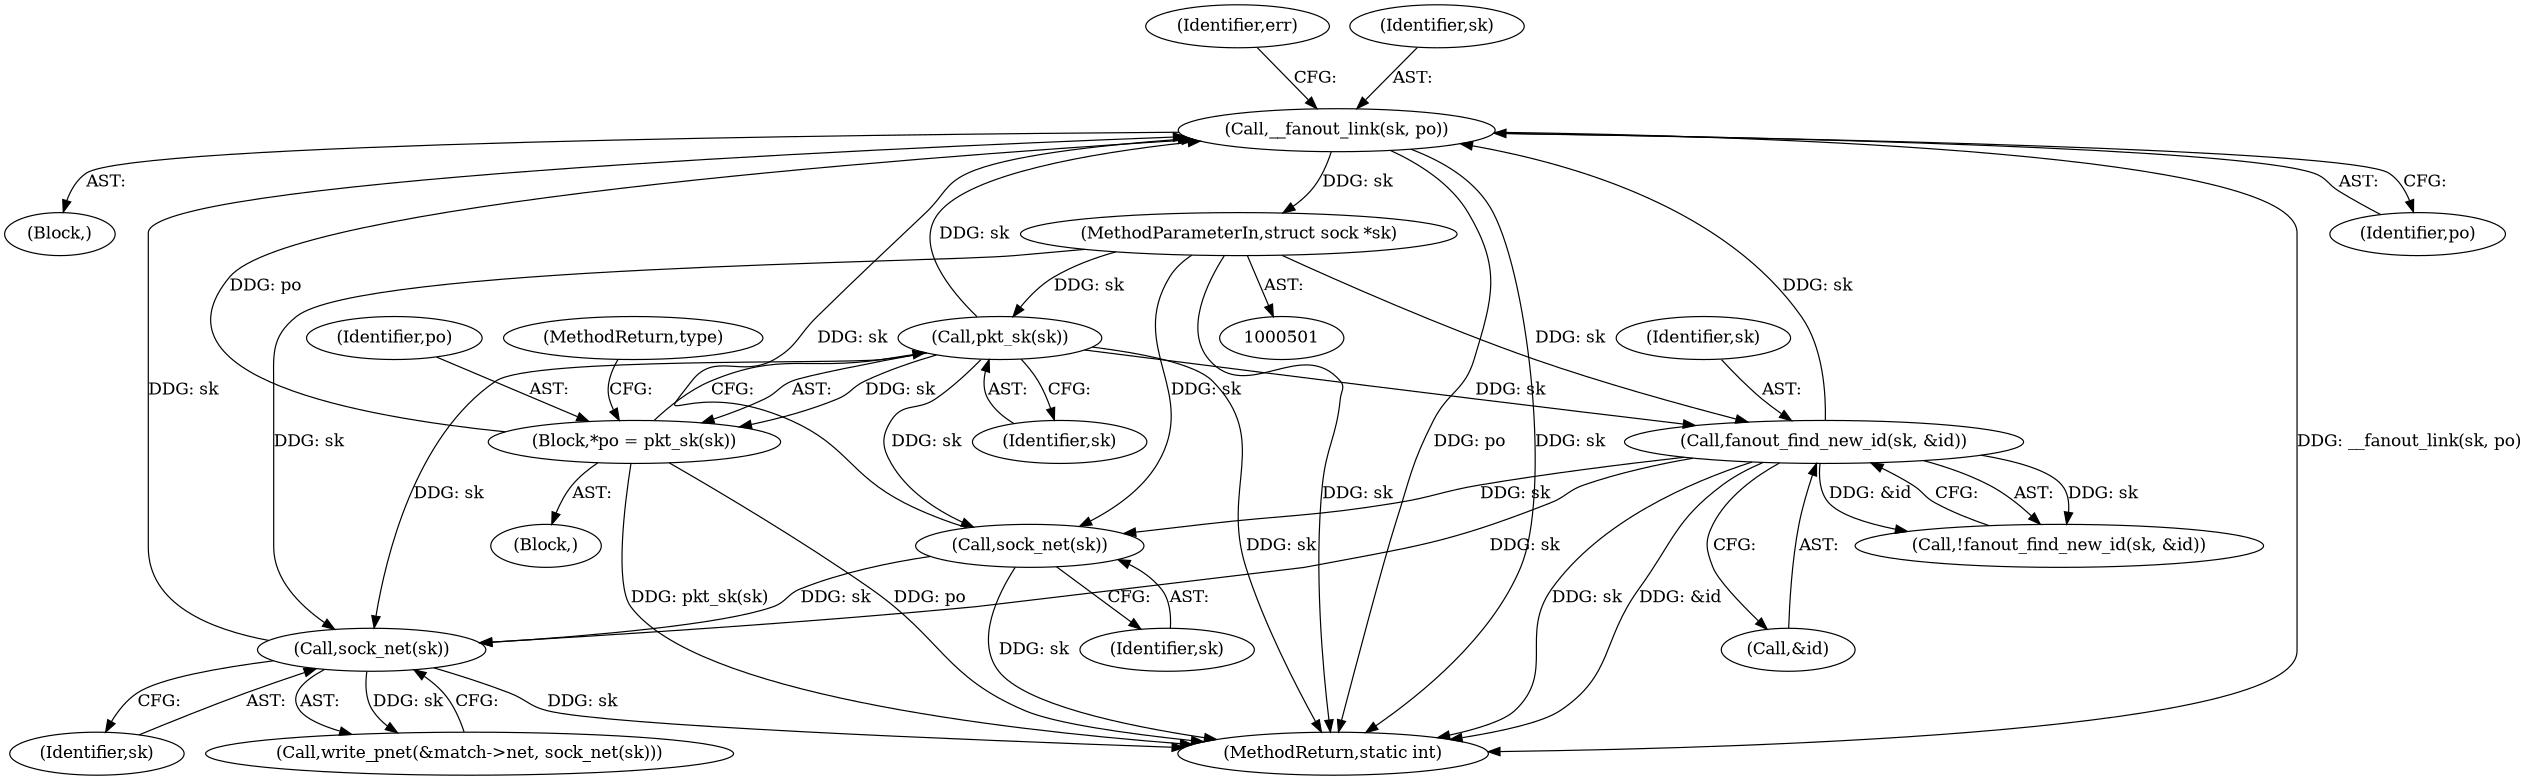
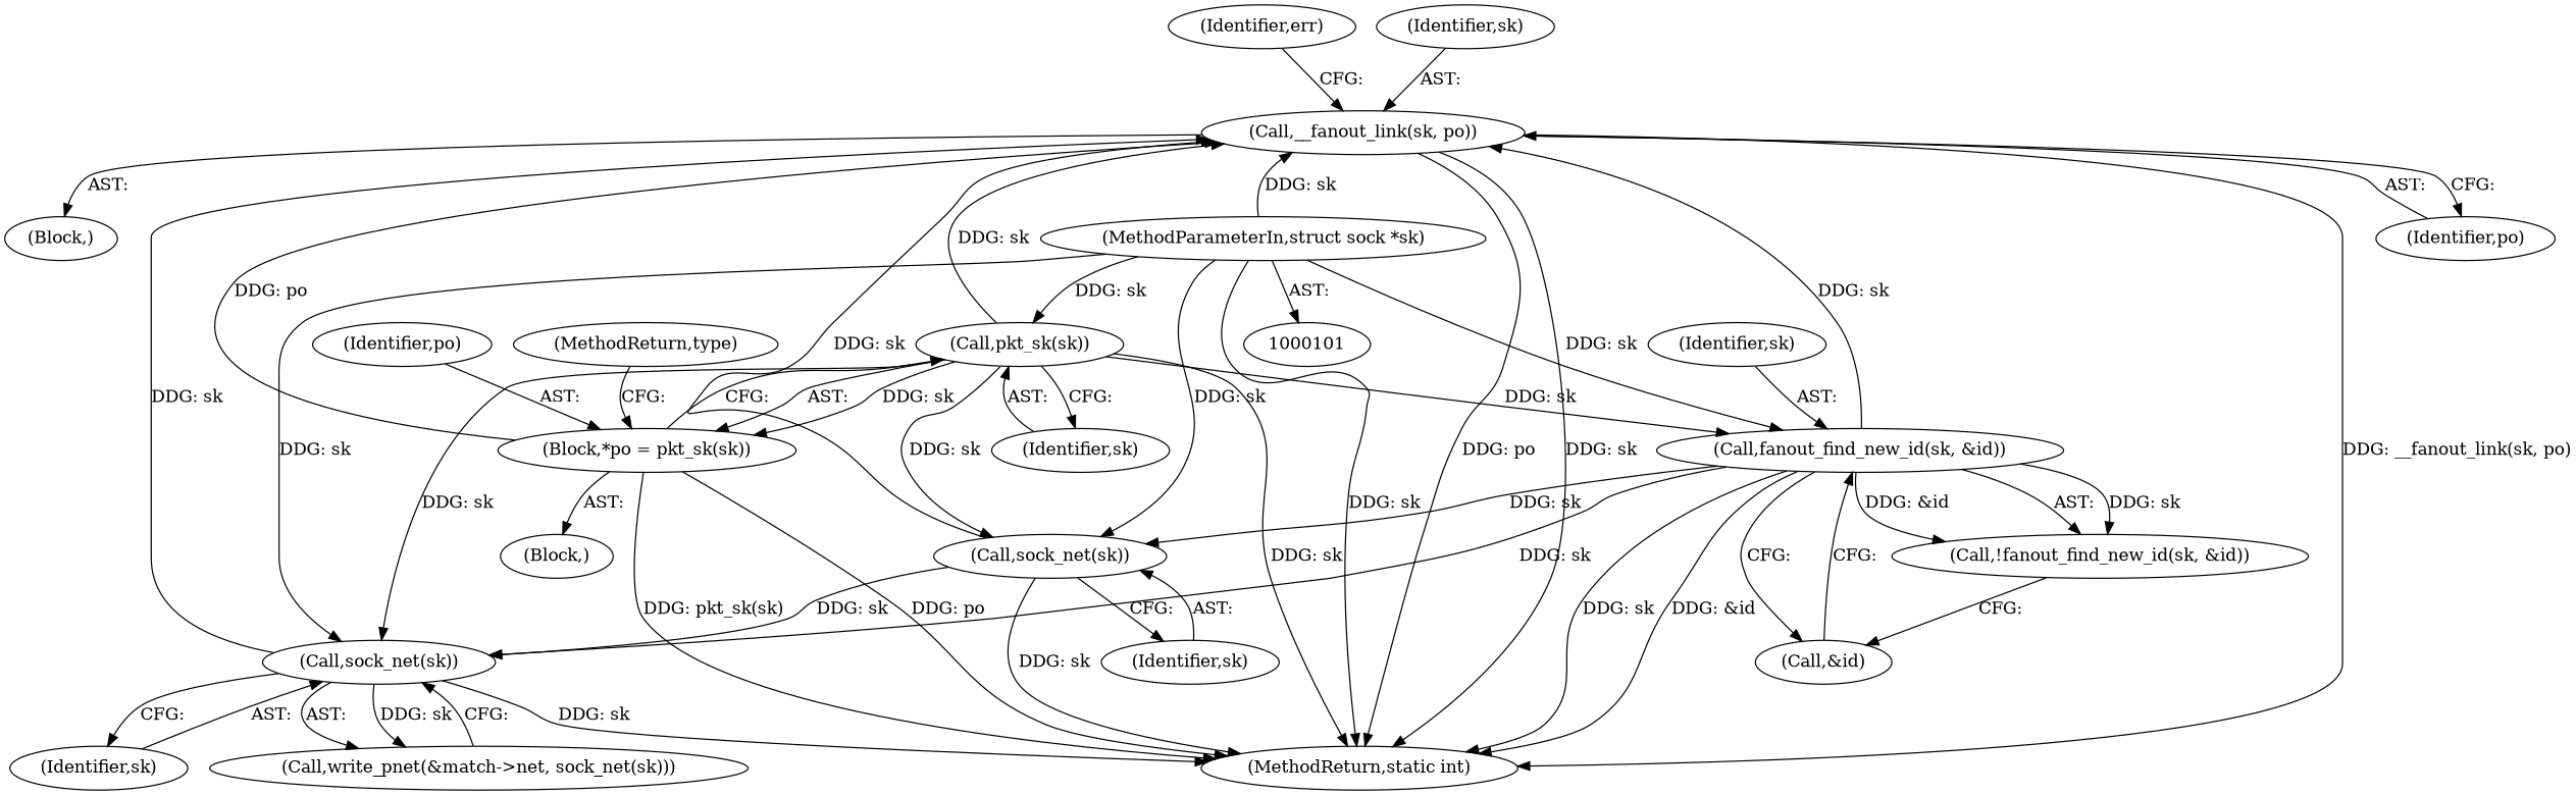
  digraph {
    n1 [label="(Call,__fanout_link(sk, po))"]
    n2 [label="(Block,)"]
    n3 [label="(MethodReturn,static int)"]
    n4 [label="(Identifier,po)"]
    n5 [label="(Call,pkt_sk(sk))"]
    n6 [label="(Call,sock_net(sk))"]
    n7 [label="(Call,sock_net(sk))"]
    n8 [label="(Call,fanout_find_new_id(sk, &id))"]
    n9 [label="(Block,*po = pkt_sk(sk))"]
    n10 [label="(Identifier,sk)"]
    n11 [label="(Call,write_pnet(&match->net, sock_net(sk)))"]
    n12 [label="(Identifier,sk)"]
    n13 [label="(Identifier,sk)"]
    n14 [label="(Call,&id)"]
    n15 [label="(Call,!fanout_find_new_id(sk, &id))"]
    n16 [label="(Block,)"]
    n17 [label="(MethodParameterIn,struct sock *sk)"]
-   1000101 [label=1000501]
+   1000101
    n19 [label="(Identifier,err)"]
    n20 [label="(Identifier,sk)"]
    n21 [label="(MethodReturn,type)"]
    n22 [label="(Identifier,sk)"]
    n23 [label="(Identifier,po)"]
    n1 -> n2 [label="AST: "]
    n1 -> n3 [label="DDG: po"]
    n1 -> n3 [label="DDG: sk"]
    n1 -> n3 [label="DDG: __fanout_link(sk, po)"]
    n1 -> n4 [label="CFG: "]
    n4 -> n1 [label="AST: "]
    n5 -> n1 [label="DDG: sk"]
    n5 -> n3 [label="DDG: sk"]
    n5 -> n6 [label="DDG: sk"]
    n5 -> n7 [label="DDG: sk"]
    n5 -> n8 [label="DDG: sk"]
    n5 -> n9 [label="AST: "]
    n5 -> n9 [label="DDG: sk"]
    n5 -> n10 [label="CFG: "]
    n6 -> n1 [label="DDG: sk"]
    n6 -> n3 [label="DDG: sk"]
    n6 -> n11 [label="AST: "]
    n6 -> n11 [label="DDG: sk"]
    n6 -> n12 [label="CFG: "]
    n7 -> n1 [label="DDG: sk"]
    n7 -> n3 [label="DDG: sk"]
    n7 -> n6 [label="DDG: sk"]
    n7 -> n13 [label="CFG: "]
    n8 -> n1 [label="DDG: sk"]
    n8 -> n3 [label="DDG: &id"]
    n8 -> n3 [label="DDG: sk"]
    n8 -> n6 [label="DDG: sk"]
    n8 -> n7 [label="DDG: sk"]
    n8 -> n14 [label="CFG: "]
    n8 -> n15 [label="AST: "]
    n8 -> n15 [label="DDG: sk"]
    n8 -> n15 [label="DDG: &id"]
    n9 -> n1 [label="DDG: po"]
    n9 -> n3 [label="DDG: po"]
    n9 -> n3 [label="DDG: pkt_sk(sk)"]
    n9 -> n5 [label="CFG: "]
    n9 -> n16 [label="AST: "]
    n10 -> n5 [label="AST: "]
    n11 -> n6 [label="CFG: "]
    n12 -> n6 [label="AST: "]
    n13 -> n7 [label="AST: "]
-   n14 -> n8 [label="AST: "]
-   n15 -> n8 [label="CFG: "]
-   n1 -> n17 [label="DDG: sk"]
+   n14 -> n8 [label="CFG: "]
+   n15 -> n14 [label="CFG: "]
+   n17 -> n1 [label="DDG: sk"]
    n17 -> n3 [label="DDG: sk"]
    n17 -> n5 [label="DDG: sk"]
    n17 -> n6 [label="DDG: sk"]
    n17 -> n7 [label="DDG: sk"]
    n17 -> n8 [label="DDG: sk"]
    n17 -> 1000101 [label="AST: "]
    n19 -> n1 [label="CFG: "]
    n20 -> n8 [label="AST: "]
    n21 -> n9 [label="CFG: "]
    n22 -> n1 [label="AST: "]
    n23 -> n9 [label="AST: "]
  }
